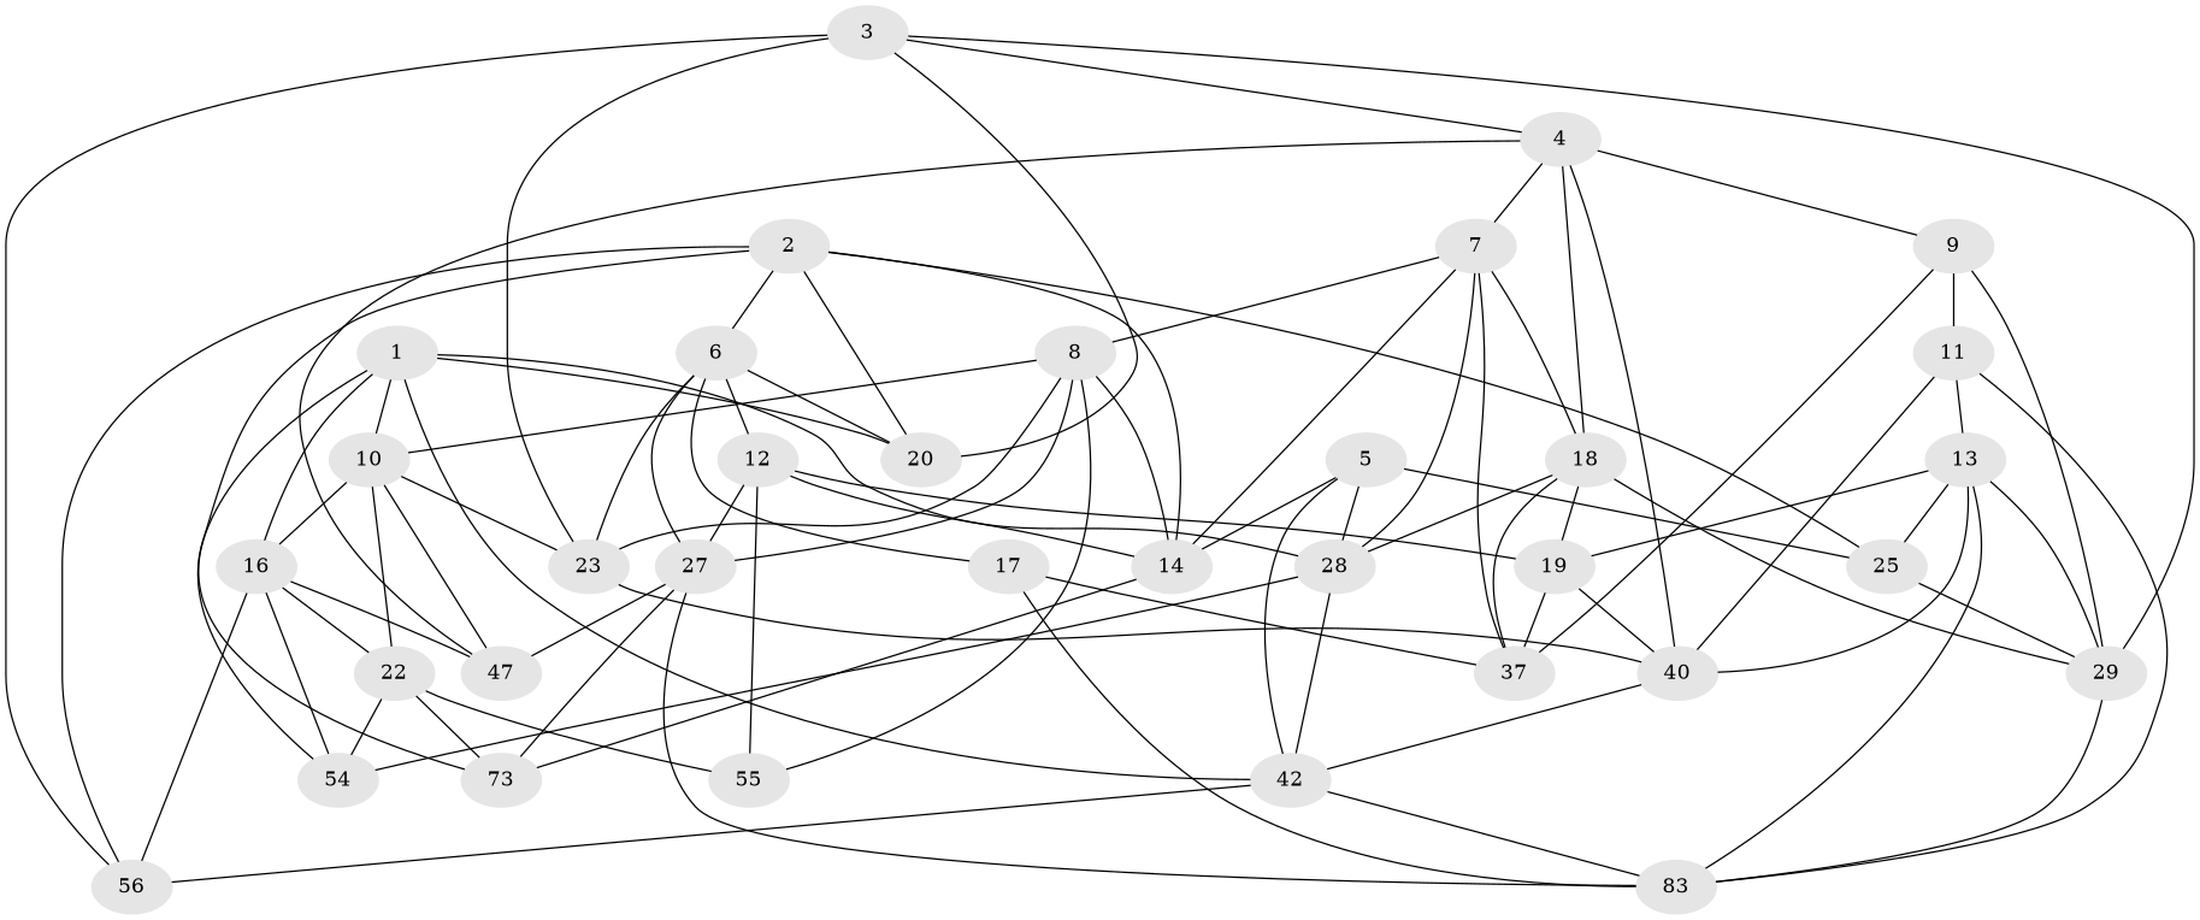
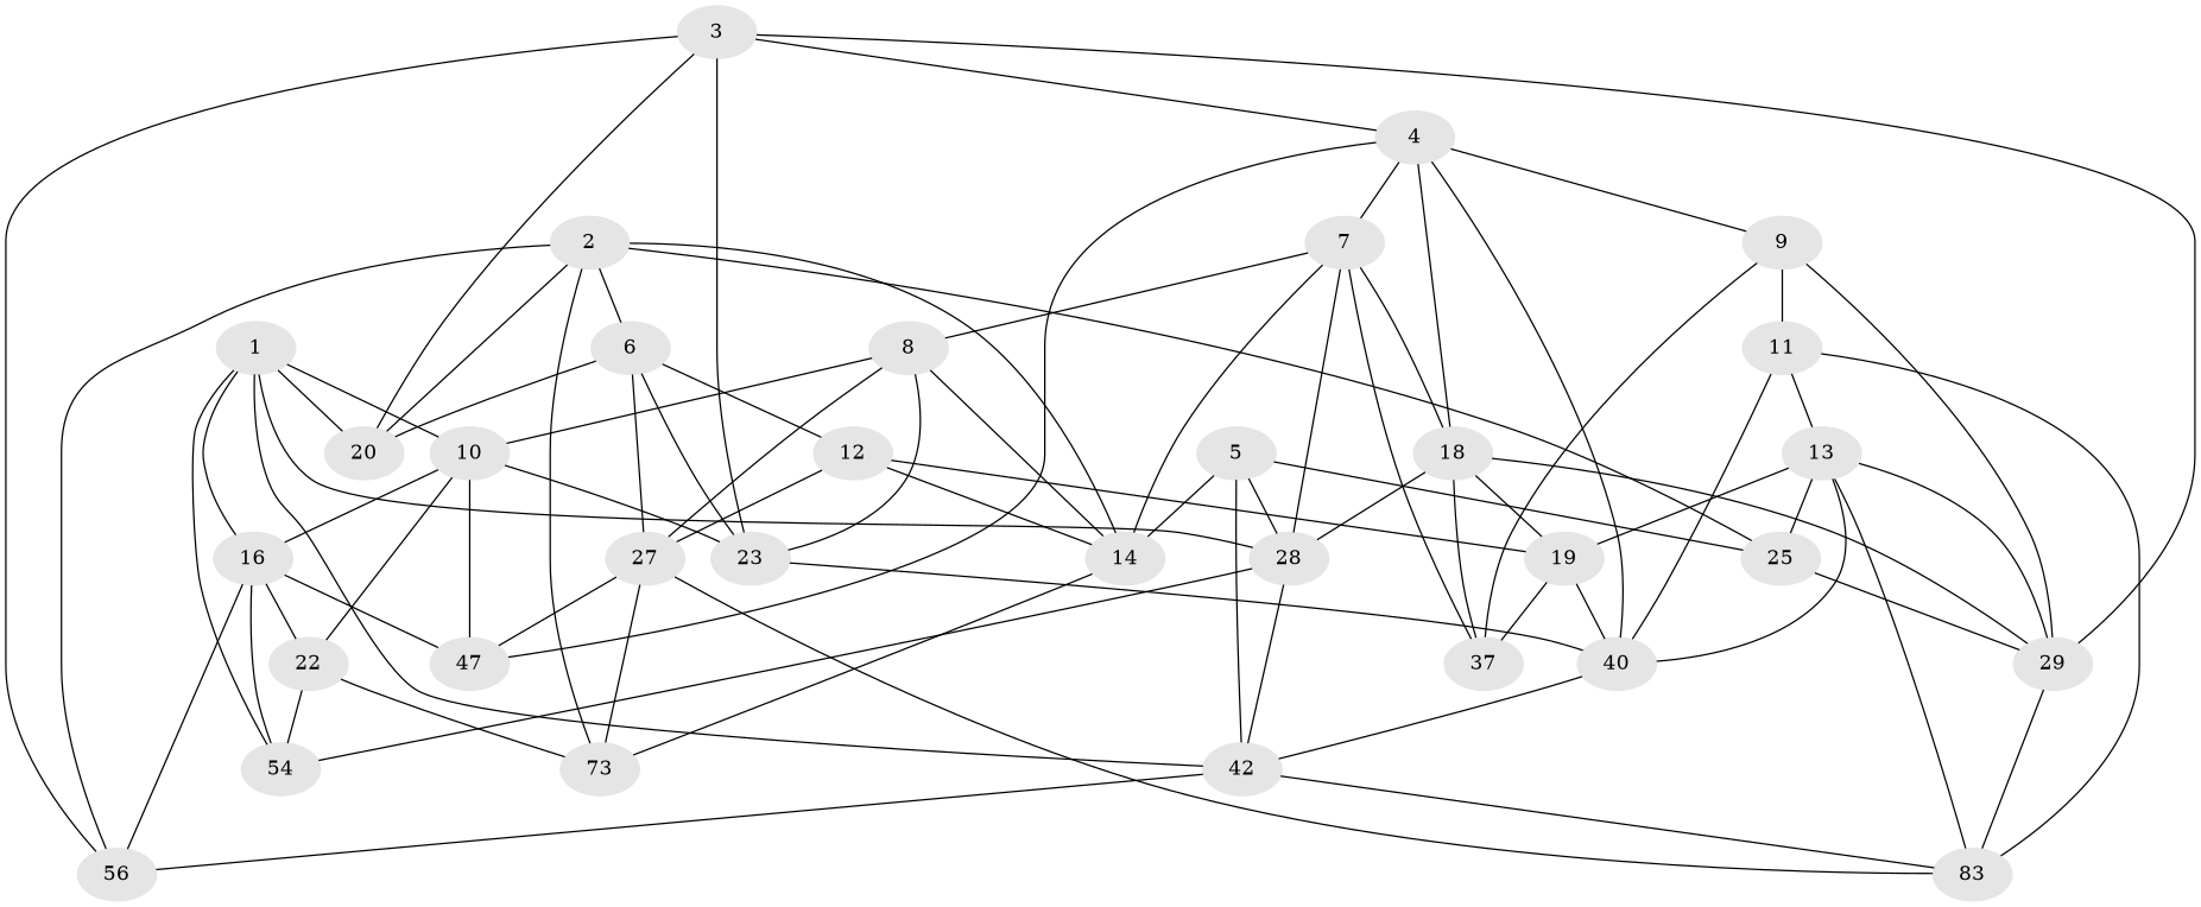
  graph {
    node [color=gray90 style=filled]
    1 [super="+44"]
    10 [super="+41"]
    16 [super="+30"]
    20
    28 [super="+34"]
    42 [super="+48"]
    54
    23 [super="+24"]
    47
    22 [super="+50"]
    56
    n12 [label=83 super="+45"]
    2 [super="+26"]
    6 [super="+59"]
    14 [super="+53"]
    25
    n17 [label=73]
    12 [super="+49"]
-   17
    27 [super="+36"]
    29 [super="+58"]
    3 [super="+32"]
    4 [super="+52"]
    7 [super="+31"]
    9 [super="+39"]
    18 [super="+51"]
    40 [super="+57"]
    8 [super="+38"]
    37 [super="+46"]
    11 [super="+35"]
    19 [super="+21"]
    5
-   55
    13 [super="+15"]
    1 -- 10
    1 -- 16
    1 -- 20
    1 -- 28
    1 -- 42
    1 -- 54
    10 -- 16
    10 -- 23
    10 -- 47
    10 -- 22
    16 -- 54
    16 -- 47
    16 -- 22
    16 -- 56
    28 -- 42
    28 -- 54
    42 -- 56
    42 -- n12
    23 -- 40
    22 -- 54
    22 -- n17
-   22 -- 55 [weight=2]
    2 -- 20
    2 -- 56
    2 -- 6
    2 -- 14
    2 -- 25
    2 -- n17
    6 -- 20
    6 -- 23
    6 -- 12
-   6 -- 17
    6 -- 27
    14 -- n17
    25 -- 29
    12 -- 14
    12 -- 27
    12 -- 19
-   12 -- 55
-   17 -- n12
-   17 -- 37
    27 -- 47
    27 -- n12
    27 -- n17
    29 -- n12
    3 -- 20
    3 -- 23 [weight=2]
    3 -- 56
    3 -- 29
    3 -- 4
    4 -- 47
    4 -- 7
    4 -- 9
    4 -- 18
    4 -- 40
    7 -- 28
    7 -- 14
    7 -- 18
    7 -- 8
    7 -- 37
    9 -- 29
    9 -- 37
    9 -- 11 [weight=3]
    18 -- 28
    18 -- 29
    18 -- 37
    18 -- 19
    40 -- 42
    8 -- 10
    8 -- 23
    8 -- 14
    8 -- 27
-   8 -- 55
    11 -- n12
    11 -- 40
    11 -- 13
    19 -- 40
    19 -- 37 [weight=2]
    5 -- 28
    5 -- 42
    5 -- 14
    5 -- 25
    13 -- n12
    13 -- 25
    13 -- 29
    13 -- 40
    13 -- 19
  }
